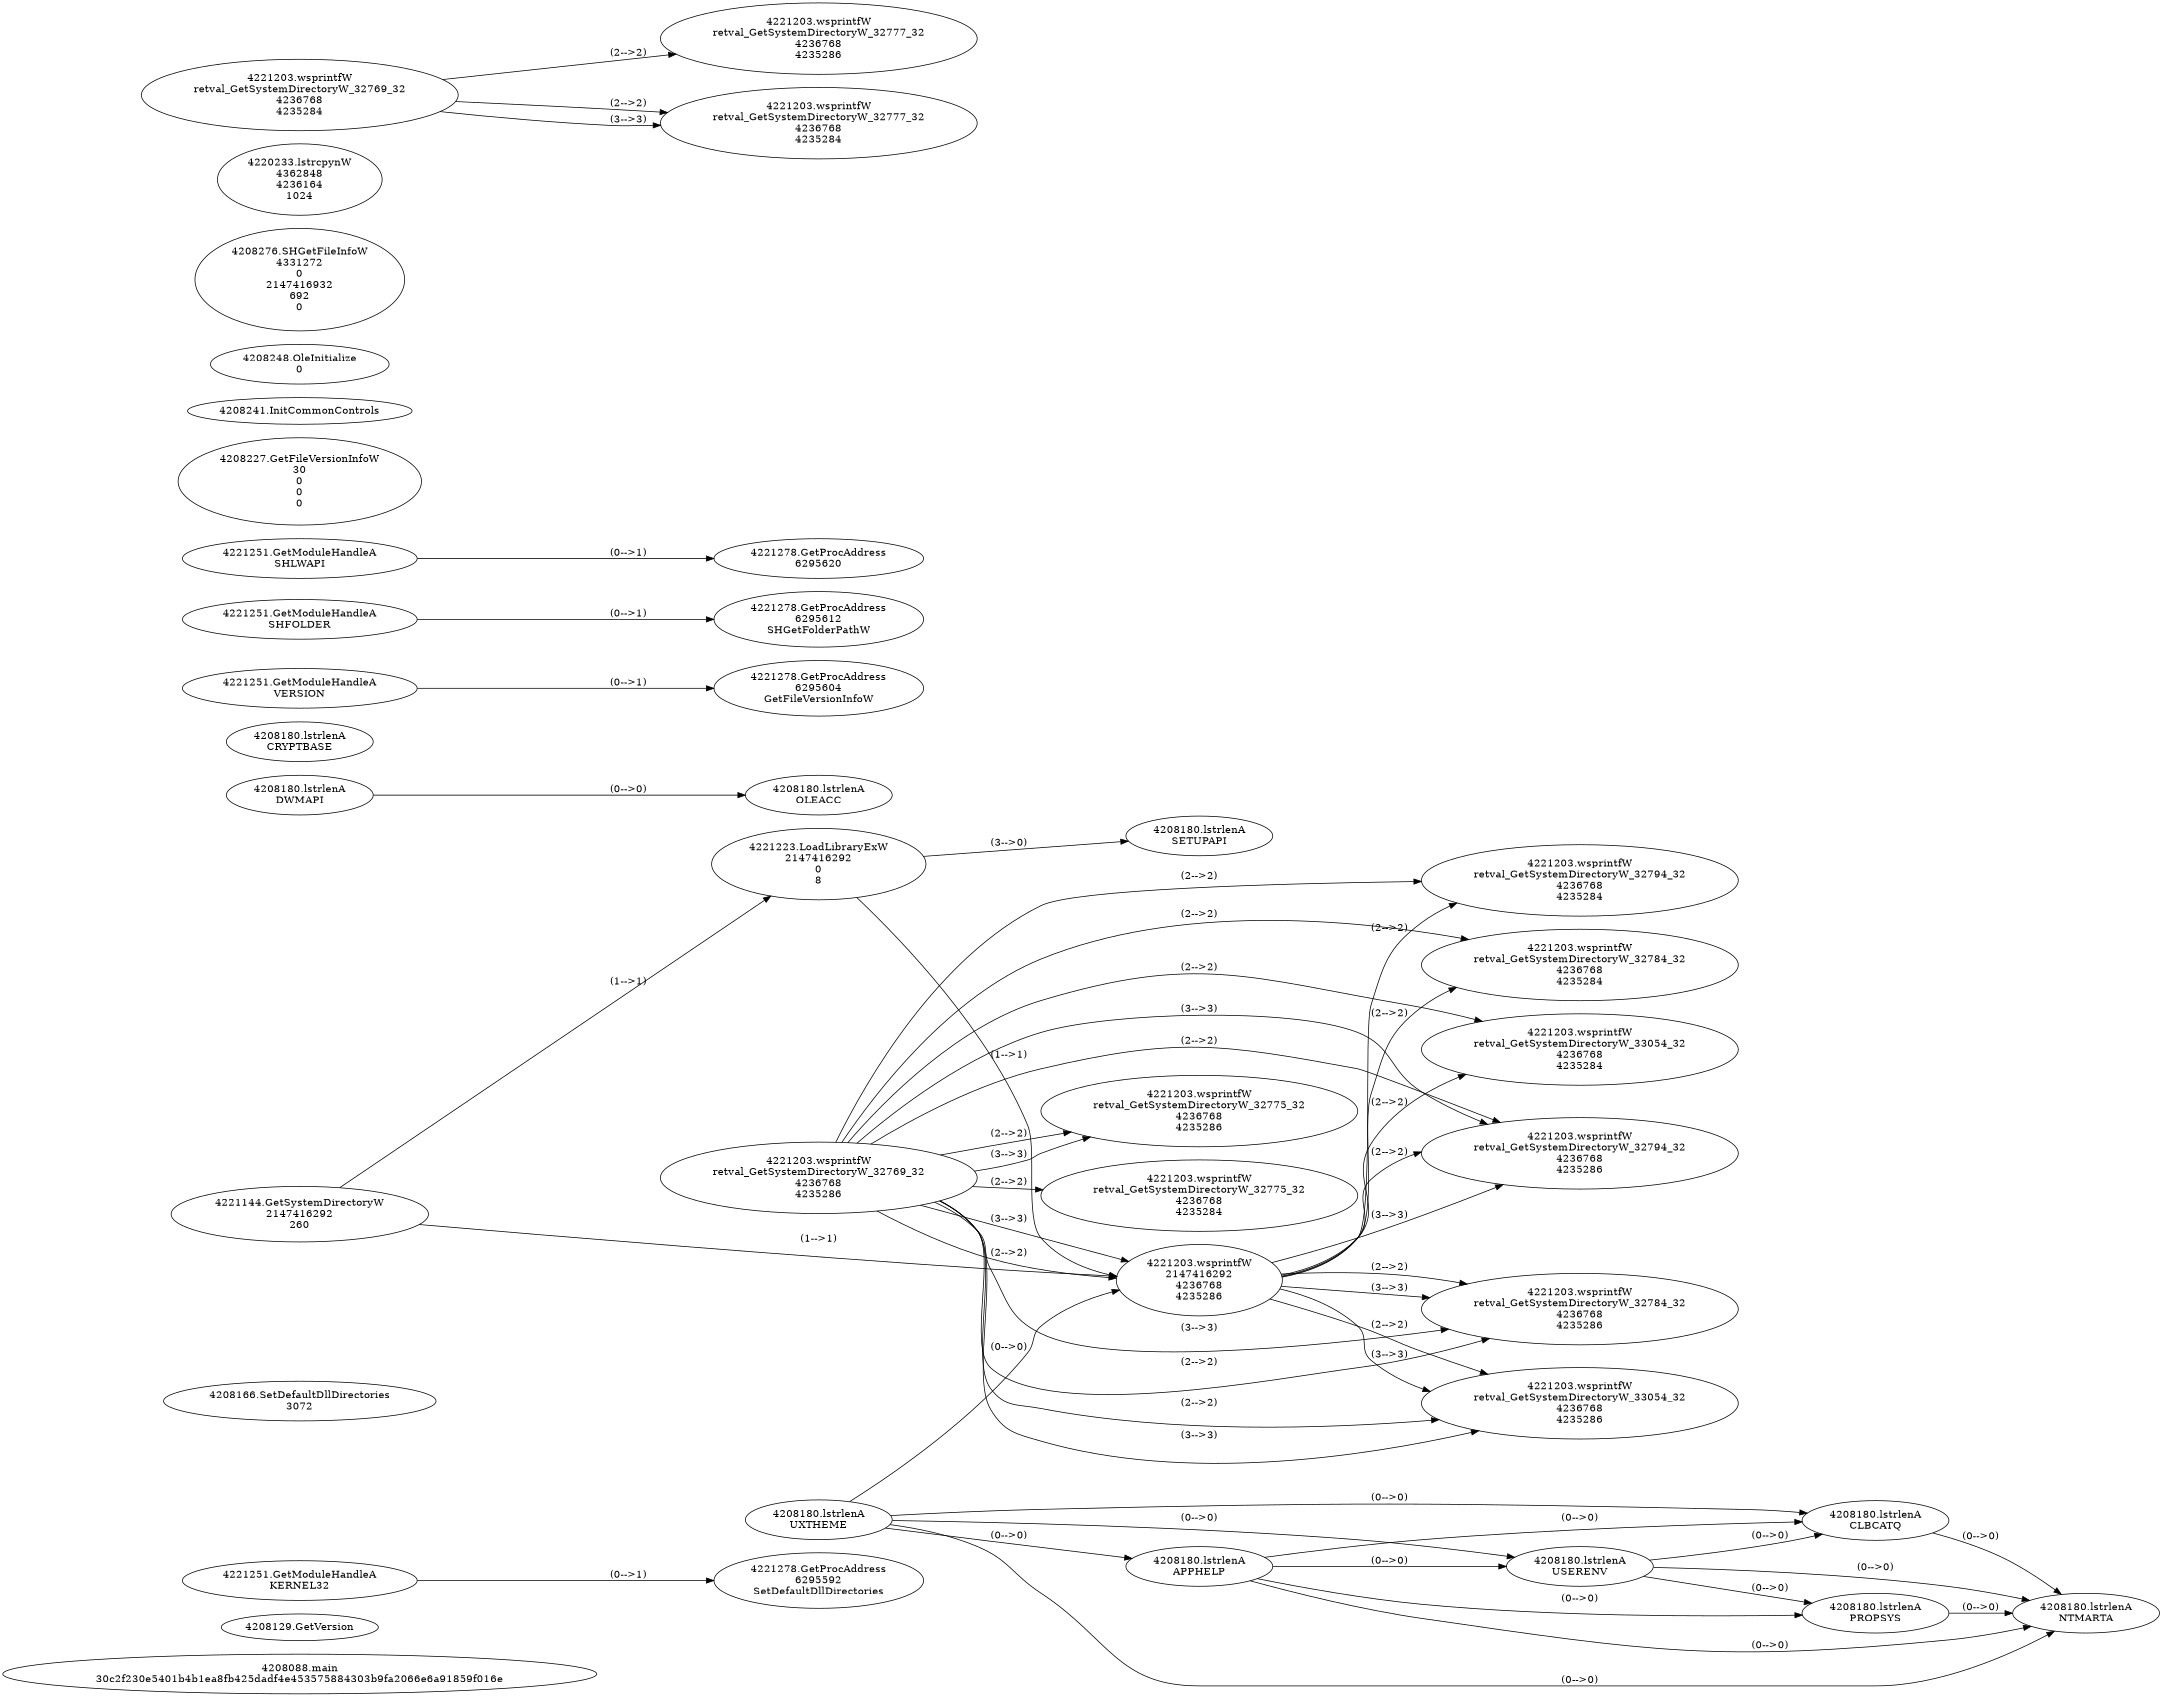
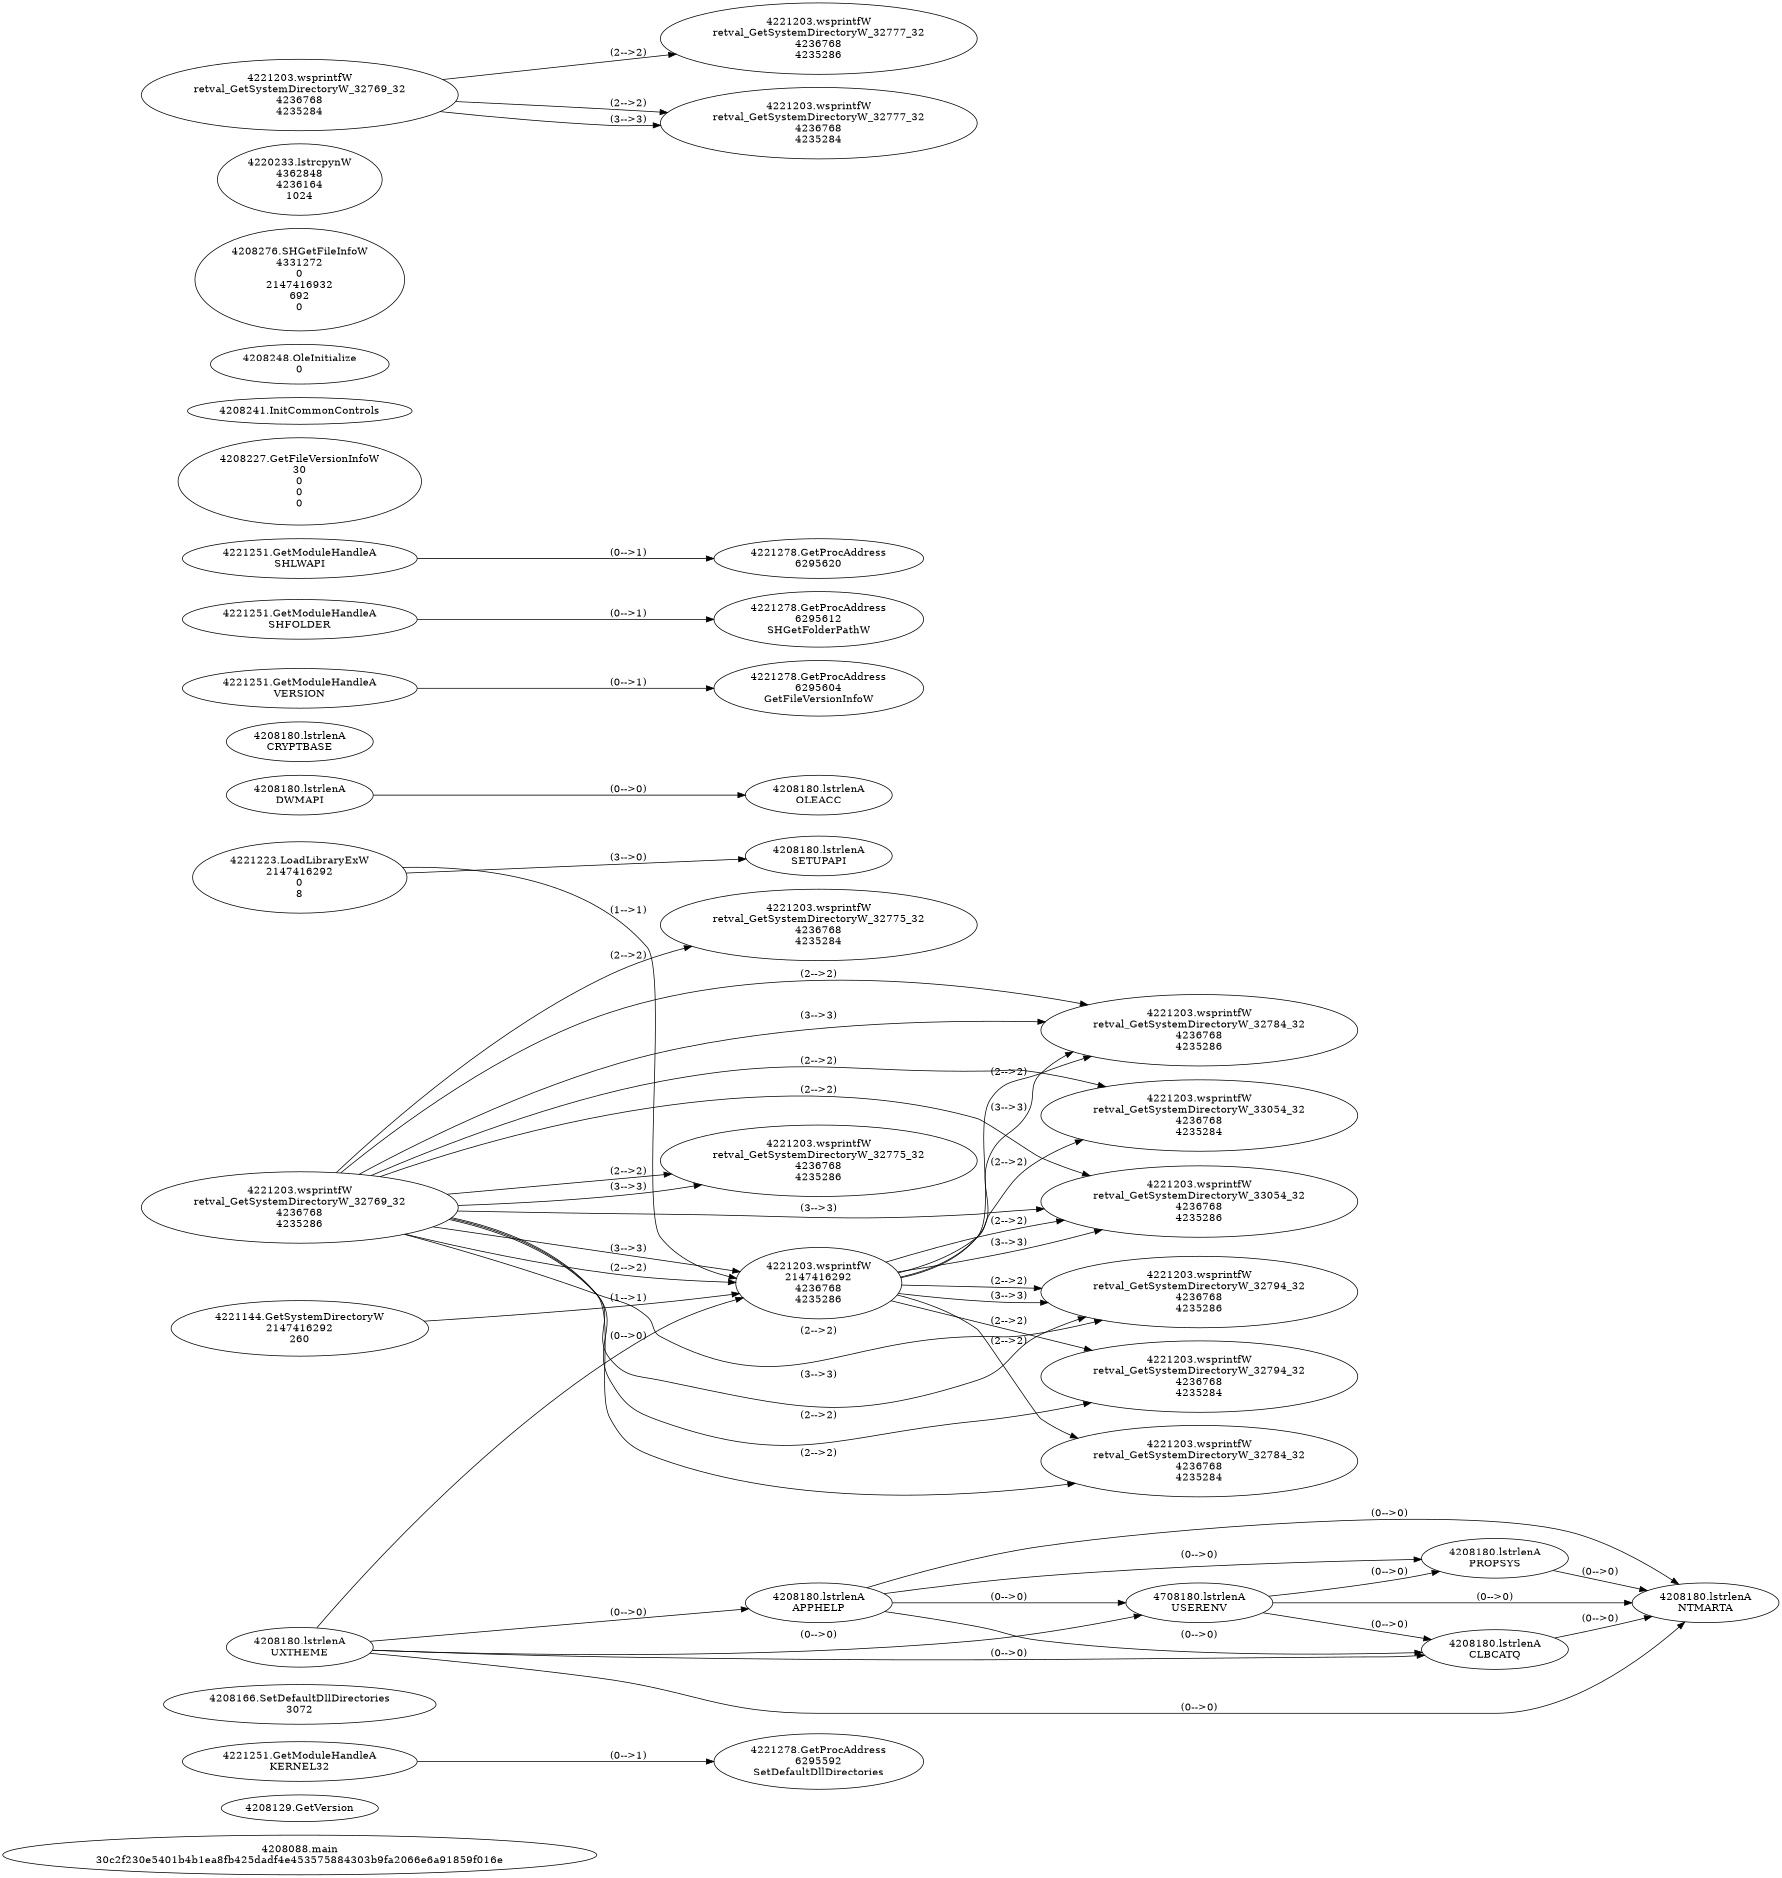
  digraph {
    rankdir=LR
    n1 [label="4208088.main\n30c2f230e5401b4b1ea8fb425dadf4e453575884303b9fa2066e6a91859f016e"]
    n2 [label="4208129.GetVersion\n"]
    n3 [label="4221251.GetModuleHandleA\nKERNEL32"]
    n4 [label="4221278.GetProcAddress\n6295592\nSetDefaultDllDirectories"]
    n5 [label="4208166.SetDefaultDllDirectories\n3072"]
    n6 [label="4221144.GetSystemDirectoryW\n2147416292\n260"]
    n7 [label="4221223.LoadLibraryExW\n2147416292\n0\n8"]
    n8 [label="4221203.wsprintfW\n2147416292\n4236768\n4235286"]
    n9 [label="4208180.lstrlenA\nSETUPAPI"]
    n10 [label="4221203.wsprintfW\nretval_GetSystemDirectoryW_32794_32\n4236768\n4235284"]
    n11 [label="4221203.wsprintfW\nretval_GetSystemDirectoryW_33054_32\n4236768\n4235286"]
    n12 [label="4221203.wsprintfW\nretval_GetSystemDirectoryW_33054_32\n4236768\n4235284"]
    n13 [label="4221203.wsprintfW\nretval_GetSystemDirectoryW_32784_32\n4236768\n4235286"]
    n14 [label="4221203.wsprintfW\nretval_GetSystemDirectoryW_32784_32\n4236768\n4235284"]
    n15 [label="4221203.wsprintfW\nretval_GetSystemDirectoryW_32794_32\n4236768\n4235286"]
    n16 [label="4221203.wsprintfW\nretval_GetSystemDirectoryW_32769_32\n4236768\n4235286"]
    n17 [label="4221203.wsprintfW\nretval_GetSystemDirectoryW_32775_32\n4236768\n4235286"]
    n18 [label="4221203.wsprintfW\nretval_GetSystemDirectoryW_32775_32\n4236768\n4235284"]
    n19 [label="4208180.lstrlenA\nUXTHEME"]
-   n20 [label="4208180.lstrlenA\nUSERENV"]
+   n20 [label="4708180.lstrlenA\nUSERENV"]
    n21 [label="4208180.lstrlenA\nAPPHELP"]
    n22 [label="4208180.lstrlenA\nCLBCATQ"]
    n23 [label="4208180.lstrlenA\nNTMARTA"]
    n24 [label="4208180.lstrlenA\nPROPSYS"]
    n25 [label="4208180.lstrlenA\nDWMAPI"]
    n26 [label="4208180.lstrlenA\nOLEACC"]
    n27 [label="4208180.lstrlenA\nCRYPTBASE"]
    n28 [label="4221251.GetModuleHandleA\nVERSION"]
    n29 [label="4221278.GetProcAddress\n6295604\nGetFileVersionInfoW"]
    n30 [label="4221251.GetModuleHandleA\nSHFOLDER"]
    n31 [label="4221278.GetProcAddress\n6295612\nSHGetFolderPathW"]
    n32 [label="4221251.GetModuleHandleA\nSHLWAPI"]
    n33 [label="4221278.GetProcAddress\n6295620\n"]
    n34 [label="4208227.GetFileVersionInfoW\n30\n0\n0\n0"]
    n35 [label="4208241.InitCommonControls\n"]
    n36 [label="4208248.OleInitialize\n0"]
    n37 [label="4208276.SHGetFileInfoW\n4331272\n0\n2147416932\n692\n0"]
    n38 [label="4220233.lstrcpynW\n4362848\n4236164\n1024"]
    n39 [label="4221203.wsprintfW\nretval_GetSystemDirectoryW_32769_32\n4236768\n4235284"]
    n40 [label="4221203.wsprintfW\nretval_GetSystemDirectoryW_32777_32\n4236768\n4235286"]
    n41 [label="4221203.wsprintfW\nretval_GetSystemDirectoryW_32777_32\n4236768\n4235284"]
    n3 -> n4 [label="(0-->1)"]
-   n6 -> n7 [label="(1-->1)"]
    n6 -> n8 [label="(1-->1)"]
    n7 -> n8 [label="(1-->1)"]
    n7 -> n9 [label="(3-->0)"]
    n8 -> n10 [label="(2-->2)"]
    n8 -> n11 [label="(2-->2)"]
    n8 -> n11 [label="(3-->3)"]
    n8 -> n12 [label="(2-->2)"]
    n8 -> n13 [label="(2-->2)"]
    n8 -> n13 [label="(3-->3)"]
    n8 -> n14 [label="(2-->2)"]
    n8 -> n15 [label="(2-->2)"]
    n8 -> n15 [label="(3-->3)"]
    n16 -> n8 [label="(2-->2)"]
    n16 -> n8 [label="(3-->3)"]
    n16 -> n10 [label="(2-->2)"]
    n16 -> n11 [label="(2-->2)"]
    n16 -> n11 [label="(3-->3)"]
    n16 -> n12 [label="(2-->2)"]
    n16 -> n13 [label="(2-->2)"]
    n16 -> n13 [label="(3-->3)"]
    n16 -> n14 [label="(2-->2)"]
    n16 -> n15 [label="(2-->2)"]
    n16 -> n15 [label="(3-->3)"]
    n16 -> n17 [label="(2-->2)"]
    n16 -> n17 [label="(3-->3)"]
    n16 -> n18 [label="(2-->2)"]
    n19 -> n8 [label="(0-->0)"]
    n19 -> n20 [label="(0-->0)"]
    n19 -> n21 [label="(0-->0)"]
    n19 -> n22 [label="(0-->0)"]
    n19 -> n23 [label="(0-->0)"]
    n20 -> n22 [label="(0-->0)"]
    n20 -> n23 [label="(0-->0)"]
    n20 -> n24 [label="(0-->0)"]
    n21 -> n20 [label="(0-->0)"]
    n21 -> n22 [label="(0-->0)"]
    n21 -> n23 [label="(0-->0)"]
    n21 -> n24 [label="(0-->0)"]
    n22 -> n23 [label="(0-->0)"]
    n24 -> n23 [label="(0-->0)"]
    n25 -> n26 [label="(0-->0)"]
    n28 -> n29 [label="(0-->1)"]
    n30 -> n31 [label="(0-->1)"]
    n32 -> n33 [label="(0-->1)"]
    n39 -> n40 [label="(2-->2)"]
    n39 -> n41 [label="(2-->2)"]
    n39 -> n41 [label="(3-->3)"]
  }
